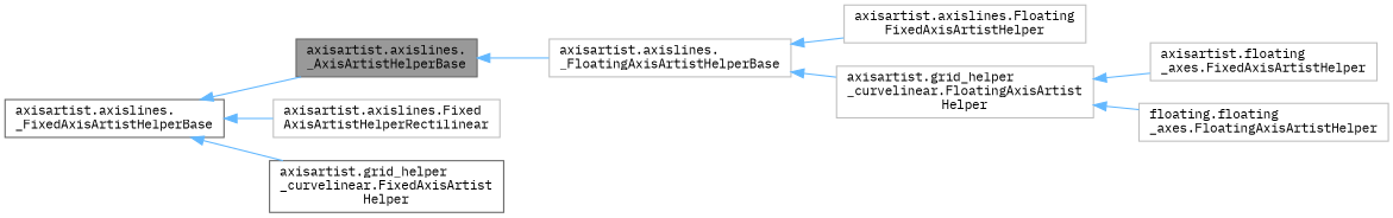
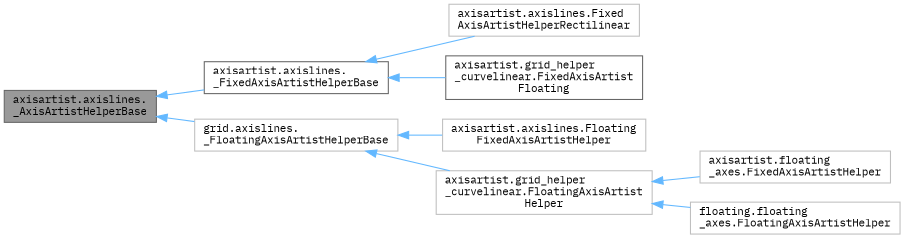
  digraph {
    fontname="IBM Plex Mono"
    rankdir=LR
    node [color=grey75 fillcolor=white fontname="IBM Plex Mono" fontsize=10 shape=box style=filled]
    edge [color=steelblue1 dir=back fontname="IBM Plex Mono" fontsize=10 labelfontname=Helvetica labelfontsize=10 style=solid]
    n1 [color=gray40 fillcolor=grey60 fontcolor=black height=0.2 label="axisartist.axislines.\l_AxisArtistHelperBase" width=0.4]
    n2 [color=gray40 height=0.2 label="axisartist.axislines.\l_FixedAxisArtistHelperBase" width=0.4]
-   n3 [height=0.2 label="axisartist.axislines.\l_FloatingAxisArtistHelperBase" width=0.4]
+   n3 [height=0.2 label="grid.axislines.\l_FloatingAxisArtistHelperBase" width=0.4]
    n4 [height=0.2 label="axisartist.axislines.Fixed\lAxisArtistHelperRectilinear" width=0.4]
-   n5 [color=gray40 height=0.2 label="axisartist.grid_helper\l_curvelinear.FixedAxisArtist\lHelper" width=0.4]
+   n5 [color=gray40 height=0.2 label="axisartist.grid_helper\l_curvelinear.FixedAxisArtist\lFloating" width=0.4]
    n6 [height=0.2 label="axisartist.axislines.Floating\lFixedAxisArtistHelper" width=0.4]
    n7 [height=0.2 label="axisartist.grid_helper\l_curvelinear.FloatingAxisArtist\lHelper" width=0.4]
    n8 [height=0.2 label="axisartist.floating\l_axes.FixedAxisArtistHelper" width=0.4]
    n9 [height=0.2 label="floating.floating\l_axes.FloatingAxisArtistHelper" width=0.4]
-   n2 -> n1
+   n1 -> n2
    n1 -> n3
    n2 -> n4
    n2 -> n5
    n3 -> n6
    n3 -> n7
    n7 -> n8
    n7 -> n9
  }
